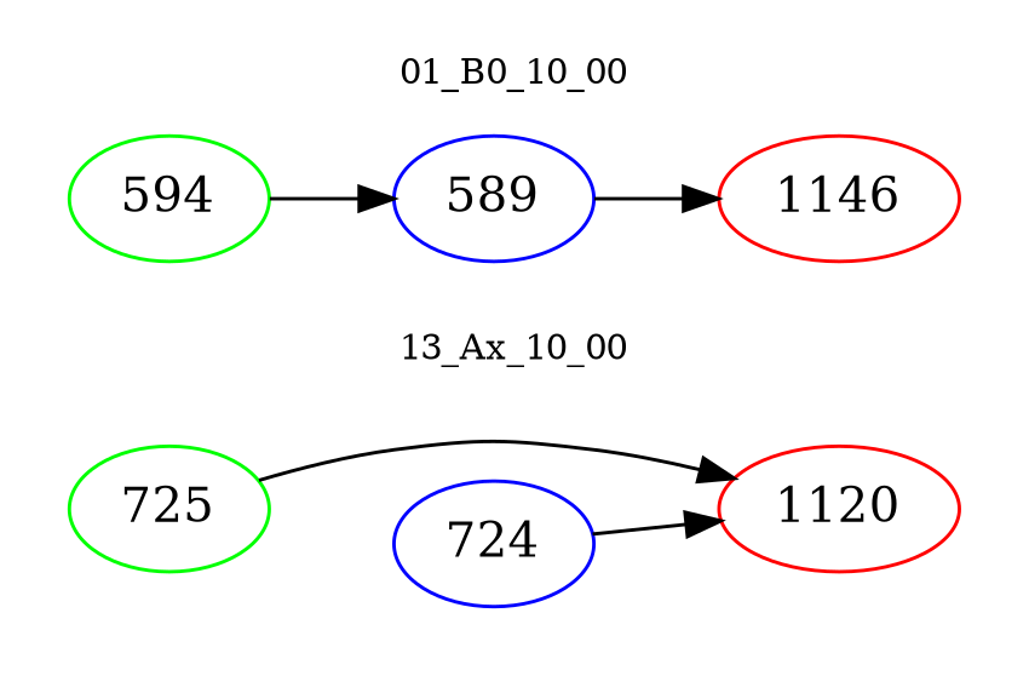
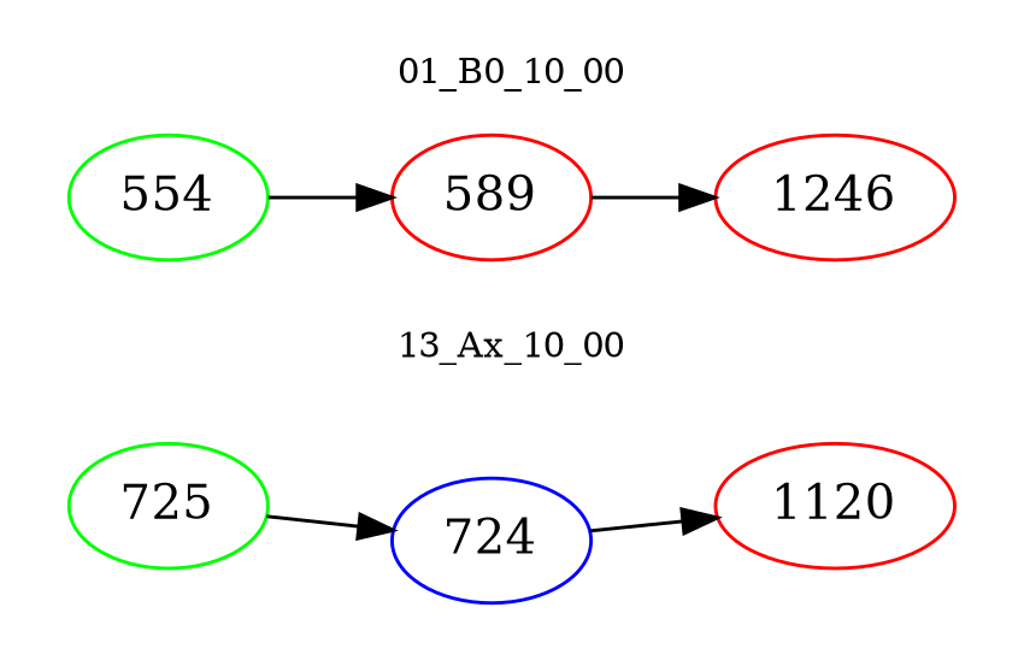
  digraph {
    rankdir=LR
    node [color=green]
    edge [color=black]
    n1 [label=725]
    n2 [color=blue label=724]
    n3 [color=red label=1120]
-   n4 [label=594]
-   n5 [color=blue label=589]
-   n6 [color=red label=1146]
+   n4 [label=554]
+   n5 [color=red label=589]
+   n6 [color=red label=1246]
    subgraph cluster_1 {
      color=white
      fontsize=10
      label="13_Ax_10_00"
      n1
      n2
      n3
    }
    subgraph cluster_2 {
      color=white
      fontsize=10
      label="01_B0_10_00"
      n4
      n5
      n6
    }
-   n1 -> n3
+   n1 -> n2
    n2 -> n3
    n4 -> n5
    n5 -> n6
  }
